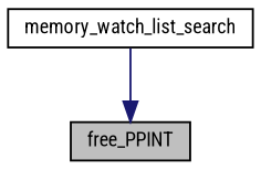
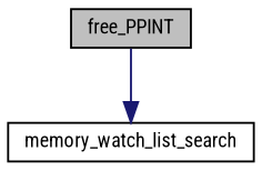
  digraph {
    rankdir=TB
    fontname="Roboto Condensed"
    node [color=black fontname="Roboto Condensed" fontsize=10 shape=record style=filled]
    n1 [fillcolor=grey75 fontcolor=black height=0.2 label=free_PPINT width=0.4]
    n2 [fillcolor=white height=0.2 label=memory_watch_list_search width=0.4]
-   n2 -> n1 [color=midnightblue fontname="Roboto Condensed" fontsize=10 labelfontname=Helvetica labelfontsize=10 style=solid]
+   n1 -> n2 [color=midnightblue fontname="Roboto Condensed" fontsize=10 labelfontname=Helvetica labelfontsize=10 style=solid]
  }
